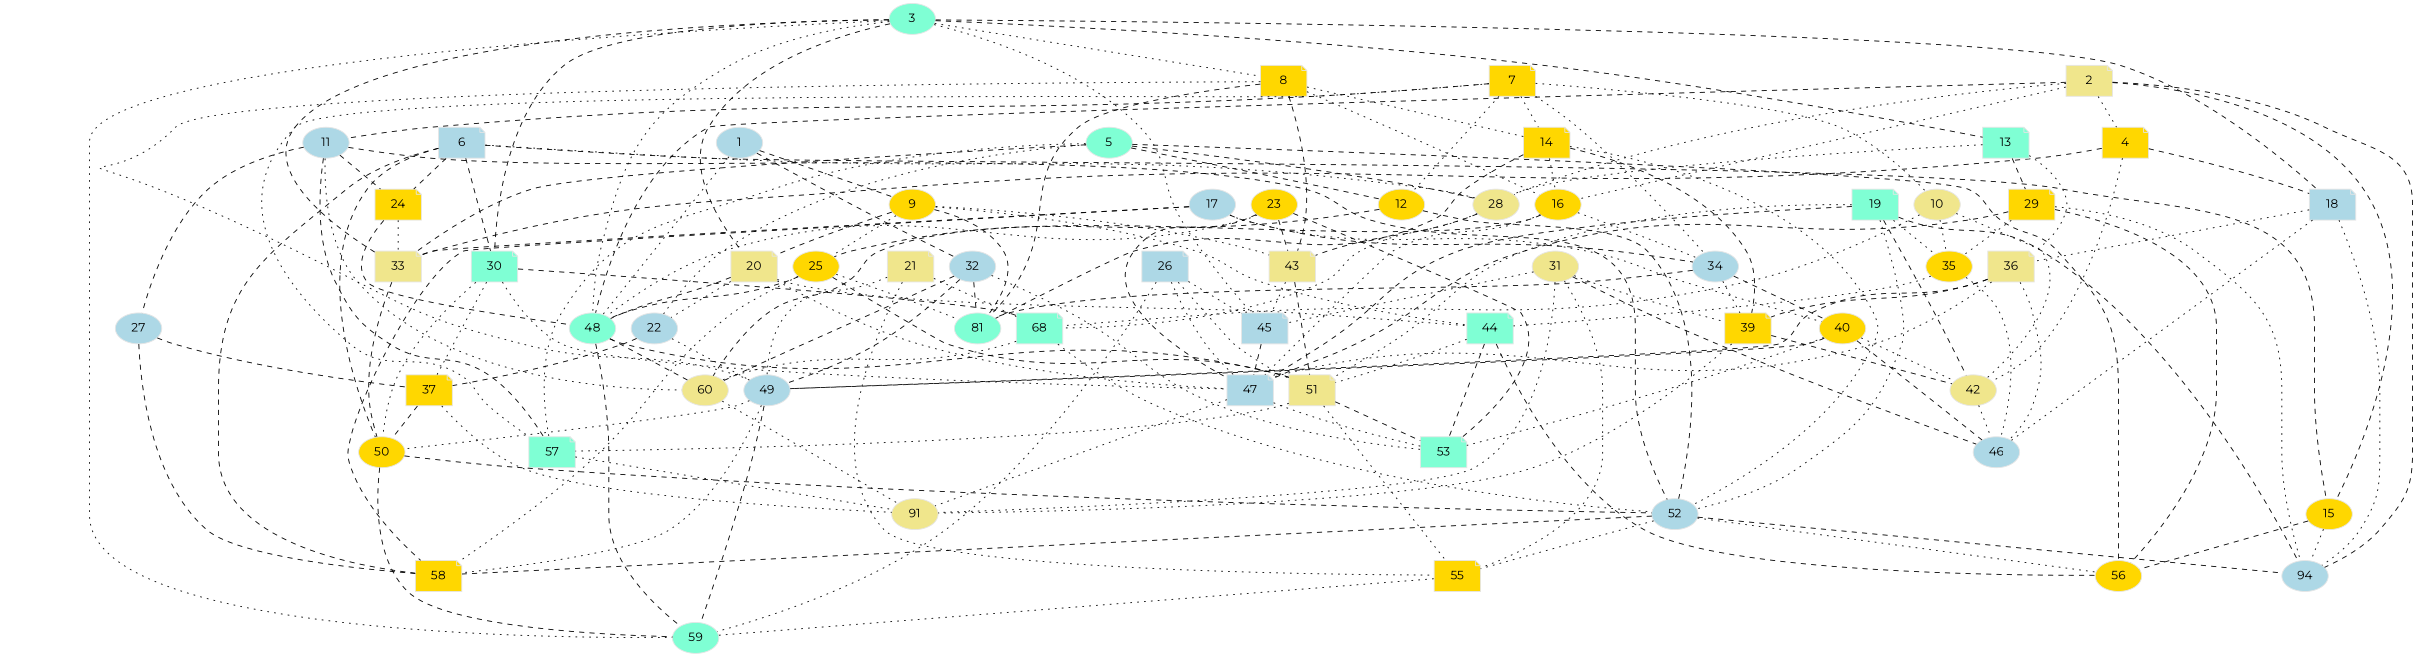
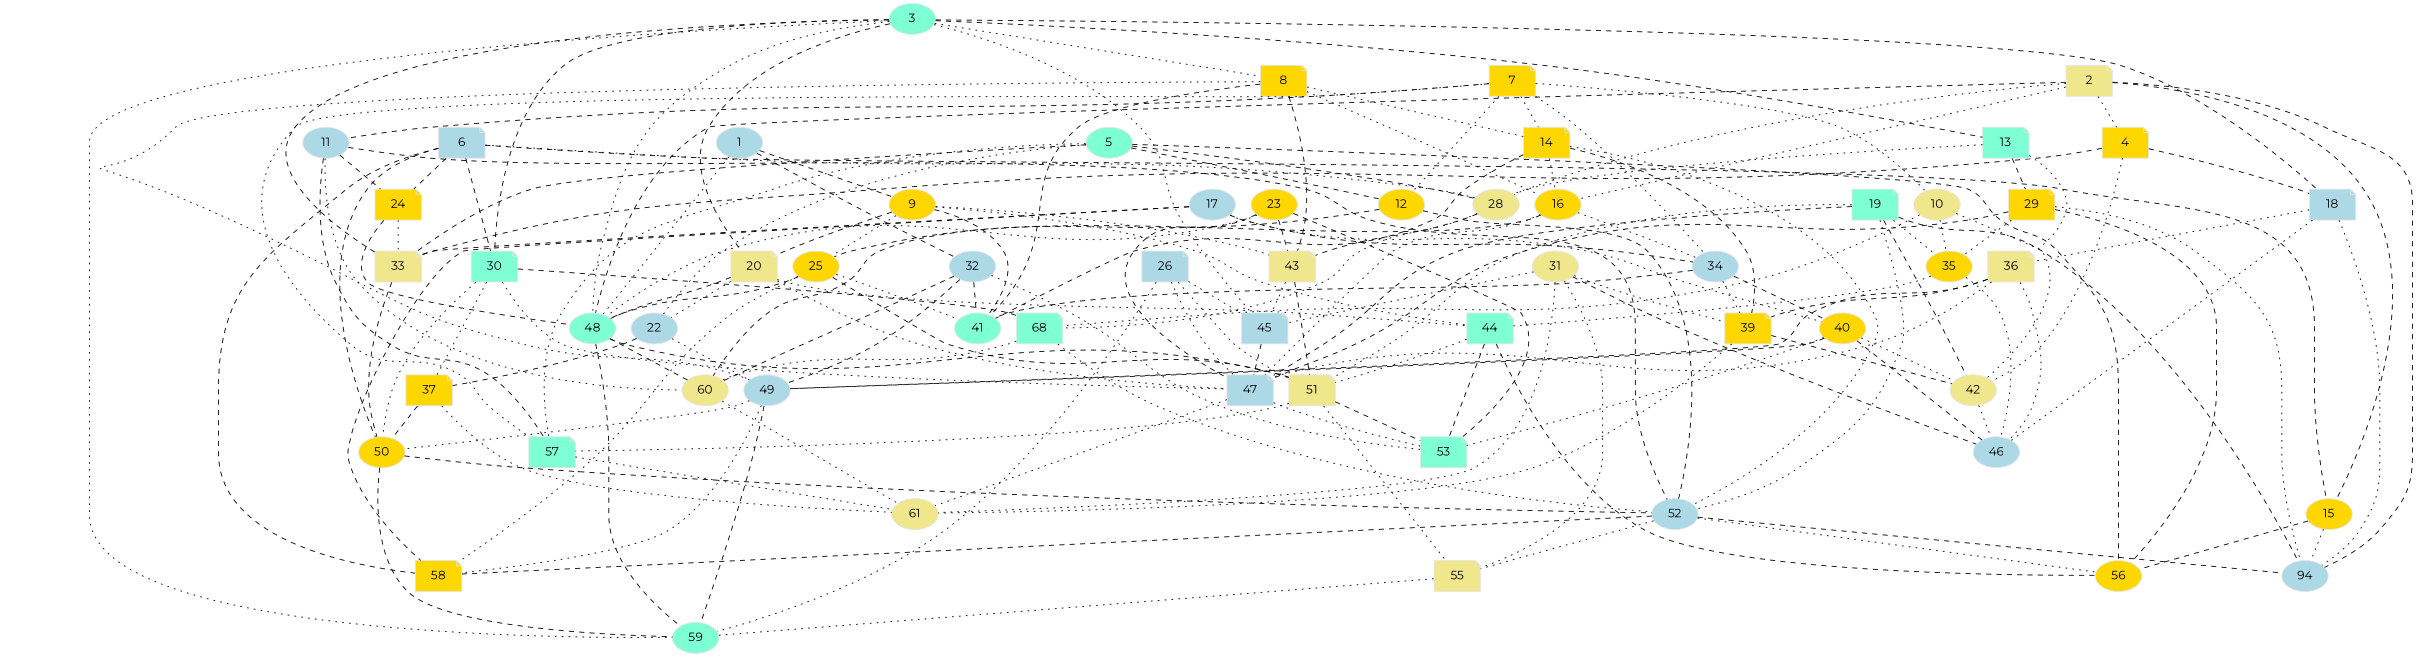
  graph {
    fontname=Montserrat
    node [color=gray90 fillcolor=gold fontname=Montserrat shape=ellipse style=filled]
    edge [fontname=Montserrat style=dotted weight=1.0]
    1 [fillcolor=lightblue]
    9
    32 [fillcolor=lightblue]
    48 [fillcolor=aquamarine]
    20 [fillcolor=khaki shape=note]
-   41 [fillcolor=aquamarine label=81]
+   41 [fillcolor=aquamarine]
    43 [fillcolor=khaki shape=note]
    25
    44 [fillcolor=aquamarine shape=note]
    49 [fillcolor=lightblue]
    60 [fillcolor=khaki]
    53 [fillcolor=aquamarine shape=note]
    59 [fillcolor=aquamarine]
    51 [fillcolor=khaki shape=note]
    2 [fillcolor=khaki shape=note]
    4 [shape=note]
    15
    16
    28 [fillcolor=khaki]
    n20 [fillcolor=lightblue label=94]
    18 [fillcolor=lightblue shape=note]
    33 [fillcolor=khaki shape=note]
    42 [fillcolor=khaki]
    56
    34 [fillcolor=lightblue]
    47 [fillcolor=lightblue shape=note]
    n27 [fillcolor=aquamarine label=68 shape=note]
    3 [fillcolor=aquamarine]
    8 [shape=note]
    13 [fillcolor=aquamarine shape=note]
    30 [fillcolor=aquamarine shape=note]
    45 [fillcolor=lightblue shape=note]
    14 [shape=note]
    29 [shape=note]
    36 [fillcolor=khaki shape=note]
    46 [fillcolor=lightblue]
    22 [fillcolor=lightblue]
    50
    37 [shape=note]
    5 [fillcolor=aquamarine]
    12
    57 [fillcolor=aquamarine shape=note]
    52 [fillcolor=lightblue]
-   61 [fillcolor=khaki label=91]
+   61 [fillcolor=khaki]
    6 [fillcolor=lightblue shape=note]
    24 [shape=note]
    58 [shape=note]
    7 [shape=note]
    10 [fillcolor=khaki]
    11 [fillcolor=lightblue]
    35
-   27 [fillcolor=lightblue]
    39 [shape=note]
    40
-   55 [shape=note]
+   55 [fillcolor=khaki shape=note]
    17 [fillcolor=lightblue]
    19 [fillcolor=aquamarine shape=note]
-   21 [fillcolor=khaki shape=note]
    23
    26 [fillcolor=lightblue shape=note]
    31 [fillcolor=khaki]
    1 -- 9 [style=dashed]
    1 -- 32 [style=dashed weight=2.0]
    1 -- 48
    9 -- 20 [style=dashed]
    9 -- 41 [style=dashed]
    9 -- 43
    9 -- 25
    9 -- 44
    32 -- 41 [style=dashed]
    32 -- 49 [style=dashed]
    32 -- 60 [style=dashed]
    32 -- 53
    48 -- 60 [style=dashed]
    48 -- 59 [style=dashed]
    48 -- 51 [style=dashed]
    20 -- 48 [style=dashed]
    20 -- 44
    20 -- 47
    20 -- 22
    43 -- 51 [style=dashed]
    43 -- 45
    25 -- 48 [style=dashed]
    25 -- 41
    25 -- 51 [style=dashed]
    25 -- 58
    44 -- 53 [style=dashed]
    44 -- 51
    44 -- 56 [style=dashed]
    49 -- 59 [style=dashed]
    49 -- 50
    49 -- 58
    60 -- 61
    51 -- 53 [style=dashed]
    51 -- 57 [weight=2.0]
    51 -- 55
    2 -- 48 [style=dashed]
    2 -- 4
    2 -- 15 [style=dashed]
    2 -- 16
    2 -- 28
    2 -- n20 [style=dashed]
    4 -- 18 [style=dashed]
    4 -- 33 [style=dashed]
    4 -- 42
    15 -- n20
    15 -- 56 [style=dashed]
    16 -- 60 [style=dashed]
    16 -- 34
    16 -- 47
    28 -- 43 [style=dashed]
    28 -- n27
    18 -- n20
    18 -- 36
    18 -- 46
    33 -- 50 [style=dashed]
    42 -- 46
    34 -- 41 [style=dashed]
    34 -- 39
    34 -- 40 [style=dashed]
    47 -- 53
    47 -- 61
    n27 -- 60
    n27 -- 52
    3 -- 48
    3 -- 20 [style=dashed]
    3 -- 59
    3 -- 18 [style=dashed]
    3 -- 33 [style=dashed]
    3 -- 8
    3 -- 13 [style=dashed]
    3 -- 30 [style=dashed]
    3 -- 45 [weight=2.0]
    8 -- 41 [style=dashed]
    8 -- 43 [style=dashed]
    8 -- 49
    8 -- 16
    8 -- 14
    13 -- 28
    13 -- 29 [style=dashed]
    13 -- 36
    30 -- 47
    30 -- n27 [style=dashed]
    30 -- 50
    30 -- 37
    45 -- 47 [style=dashed]
    14 -- 41 [style=dashed]
    14 -- 16
    14 -- 52
    14 -- 39 [style=dashed]
    29 -- n20
    29 -- 56 [style=dashed]
    29 -- 47 [style=dashed]
    29 -- 35 [weight=2.0]
    36 -- 49 [style=dashed]
    36 -- 47
    36 -- 46
    36 -- 39 [style=dashed]
    22 -- 49
    22 -- 37 [style=dashed]
    50 -- 59 [style=dashed]
    50 -- 52 [style=dashed]
    37 -- 50 [style=dashed]
    37 -- 61
    5 -- 28 [style=dashed]
    5 -- 33 [style=dashed]
    5 -- 56 [style=dashed]
    5 -- 22
    5 -- 12 [style=dashed]
    5 -- 57
    12 -- 25 [style=dashed]
    12 -- 52 [style=dashed]
    57 -- 61
    52 -- n20 [style=dashed]
    52 -- 56
    52 -- 58 [style=dashed]
    52 -- 55
    6 -- 15 [style=dashed]
    6 -- 28
    6 -- 30 [style=dashed]
    6 -- 50 [style=dashed]
    6 -- 24 [style=dashed]
    6 -- 58 [style=dashed]
    24 -- 48 [style=dashed]
    24 -- 33
    7 -- 34
    7 -- 14
    7 -- 12
    7 -- 57
    7 -- 10
    7 -- 11 [style=dashed]
    10 -- 42
    10 -- n27
    10 -- 35
    11 -- 60
    11 -- 57 [style=dashed]
    11 -- 52 [style=dashed]
    11 -- 24 [style=dashed]
-   11 -- 27 [style=dashed]
    35 -- 44
    35 -- 46
-   27 -- 37 [style=dashed weight=2.0]
-   27 -- 58 [style=dashed]
    39 -- 42 [style=dashed]
    39 -- 61
    40 -- 49 [style=dashed]
    40 -- 53
    40 -- 42
    40 -- 46 [style=dashed]
    55 -- 59
    17 -- 33 [style=dashed]
    17 -- 34 [style=dashed]
    17 -- 58 [style=dashed]
    17 -- 40
    19 -- 51
    19 -- n20 [style=dashed]
    19 -- 42 [style=dashed]
    19 -- 47 [style=dashed]
    19 -- 52
    19 -- 35
-   21 -- 49 [weight=2.0]
-   21 -- n27
-   21 -- 55
    23 -- 48
    23 -- 43 [style=dashed]
    23 -- 53 [style=dashed]
    23 -- 47 [style=dashed]
    26 -- 59
    26 -- 51
    26 -- 47
    26 -- 45
    31 -- 45
    31 -- 46 [style=dashed]
    31 -- 61
    31 -- 39
    31 -- 55 [weight=2.0]
  }
